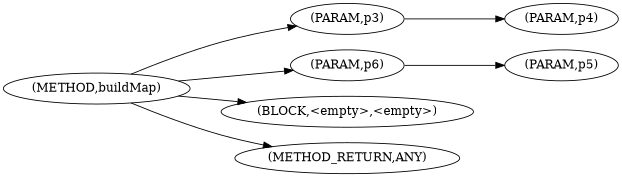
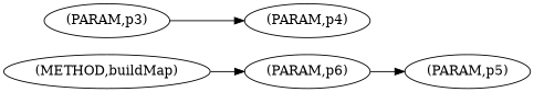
  digraph {
    rankdir=LR
    n1 [label=<(METHOD,buildMap)>]
    n2 [label=<(PARAM,p3)>]
    n3 [label=<(PARAM,p6)>]
-   n4 [label=<(BLOCK,&lt;empty&gt;,&lt;empty&gt;)>]
-   n5 [label=<(METHOD_RETURN,ANY)>]
    n6 [label=<(PARAM,p4)>]
    n7 [label=<(PARAM,p5)>]
-   n1 -> n2
    n1 -> n3
-   n1 -> n4
-   n1 -> n5
    n2 -> n6
    n3 -> n7
  }
